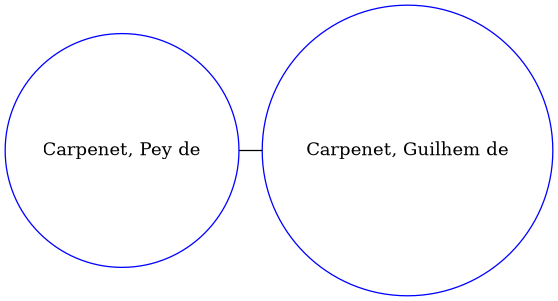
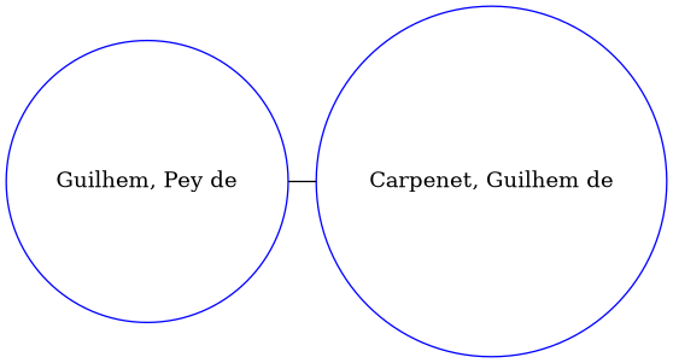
  digraph {
    node [color=blue regular=1 shape=ellipse]
-   n1 [label="Carpenet, Pey de"]
+   n1 [label="Guilhem, Pey de"]
    n2 [label="Carpenet, Guilhem de"]
    subgraph sub_1 {
      rank=same
      n1
      n2
    }
    n1 -> n2 [dir=none style=solid]
  }
